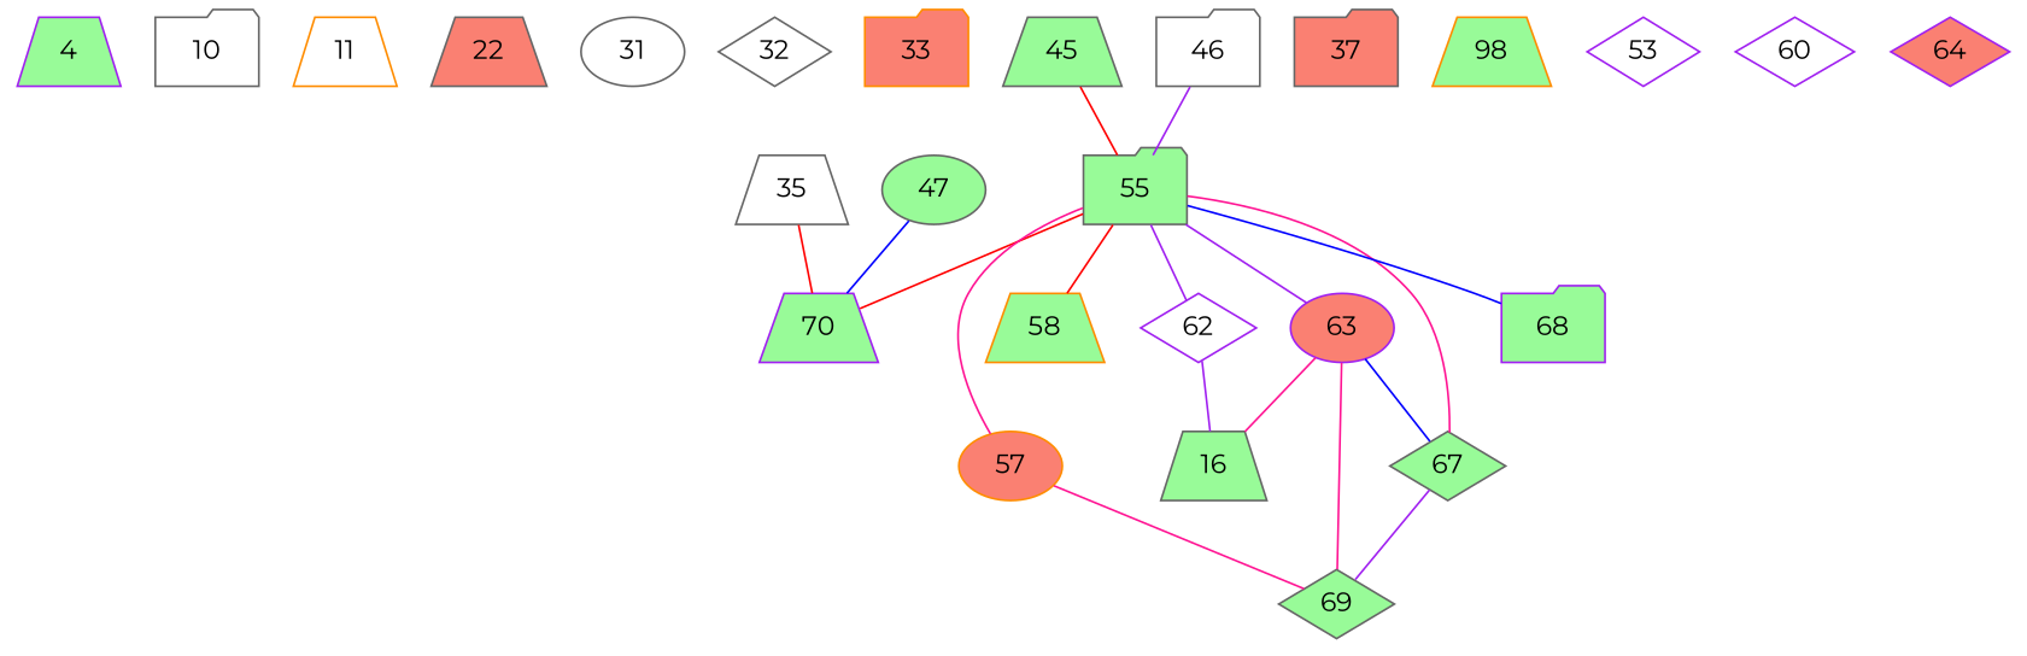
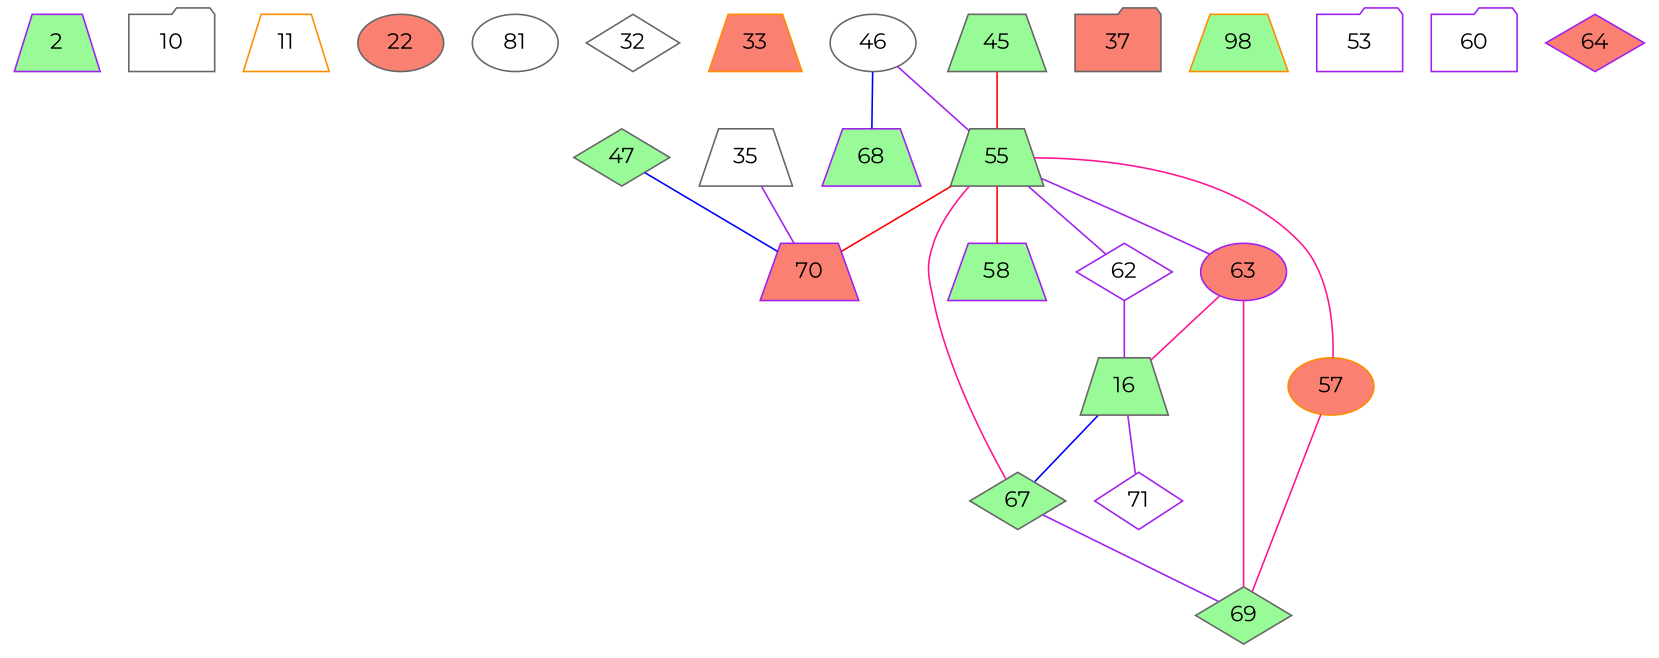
  graph {
    fontname=Montserrat
    node [color=gray40 fillcolor=palegreen fontname=Montserrat shape=trapezium style=filled]
    edge [color=purple fontname=Montserrat]
-   2 [color=purple label=4]
+   2 [color=purple]
    10 [fillcolor=white shape=folder]
    11 [color=darkorange fillcolor=white super="+7"]
-   22 [fillcolor=salmon super="+18"]
-   31 [fillcolor=white shape=ellipse]
+   22 [fillcolor=salmon shape=ellipse super="+18"]
+   31 [fillcolor=white shape=ellipse label=81]
    32 [fillcolor=white shape=diamond]
-   33 [color=darkorange fillcolor=salmon shape=folder]
-   70 [color=purple super="+40+56"]
+   33 [color=darkorange fillcolor=salmon]
+   70 [color=purple fillcolor=salmon super="+40+56"]
    35 [fillcolor=white]
    37 [fillcolor=salmon shape=folder]
    n11 [color=darkorange label=98]
-   55 [shape=folder super="+20+14+49+50"]
+   55 [super="+20+14+49+50"]
    57 [color=darkorange fillcolor=salmon shape=ellipse]
-   58 [color=darkorange]
+   58 [color=purple]
    62 [color=purple fillcolor=white shape=diamond super="+41+34"]
    63 [color=purple fillcolor=salmon shape=ellipse super="+51"]
    67 [shape=diamond super="+8+59+44+61"]
-   68 [color=purple shape=folder]
+   68 [color=purple]
    45
-   46 [fillcolor=white shape=folder super="+6"]
-   47 [shape=ellipse]
-   53 [color=purple fillcolor=white shape=diamond]
+   46 [fillcolor=white shape=ellipse super="+6"]
+   47 [shape=diamond]
+   53 [color=purple fillcolor=white shape=folder]
    69 [shape=diamond super="+54"]
    n24 [label=16 super="+3+65"]
-   60 [color=purple fillcolor=white shape=diamond]
+   60 [color=purple fillcolor=white shape=folder]
+   71 [color=purple fillcolor=white shape=diamond]
    64 [color=purple fillcolor=salmon shape=diamond]
-   35 -- 70 [color=red]
+   35 -- 70
    55 -- 70 [color=red weight=3]
    55 -- 57 [color=deeppink]
    55 -- 58 [color=red]
    55 -- 62
    55 -- 63
    55 -- 67 [color=deeppink weight=2]
-   55 -- 68 [color=blue]
+   46 -- 68 [color=blue]
    57 -- 69 [color=deeppink]
    62 -- n24 [weight=2]
    63 -- 69 [color=deeppink weight=2]
    63 -- n24 [color=deeppink weight=2]
    67 -- 69
    45 -- 55 [color=red]
    46 -- 55
    47 -- 70 [color=blue]
-   63 -- 67 [color=blue weight=2]
+   n24 -- 67 [color=blue weight=2]
+   n24 -- 71
  }
